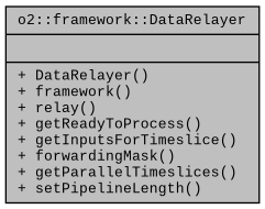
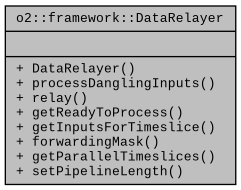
  digraph {
    fontname="Liberation Mono"
-   n1 [color=black fillcolor=grey75 fontcolor=black fontname="Liberation Mono" fontsize=10 height=0.2 label="{o2::framework::DataRelayer\n||+ DataRelayer()\l+ framework()\l+ relay()\l+ getReadyToProcess()\l+ getInputsForTimeslice()\l+ forwardingMask()\l+ getParallelTimeslices()\l+ setPipelineLength()\l}" shape=record style=filled width=0.4]
+   n1 [color=black fillcolor=grey75 fontcolor=black fontname="Liberation Mono" fontsize=10 height=0.2 label="{o2::framework::DataRelayer\n||+ DataRelayer()\l+ processDanglingInputs()\l+ relay()\l+ getReadyToProcess()\l+ getInputsForTimeslice()\l+ forwardingMask()\l+ getParallelTimeslices()\l+ setPipelineLength()\l}" shape=record style=filled width=0.4]
  }
